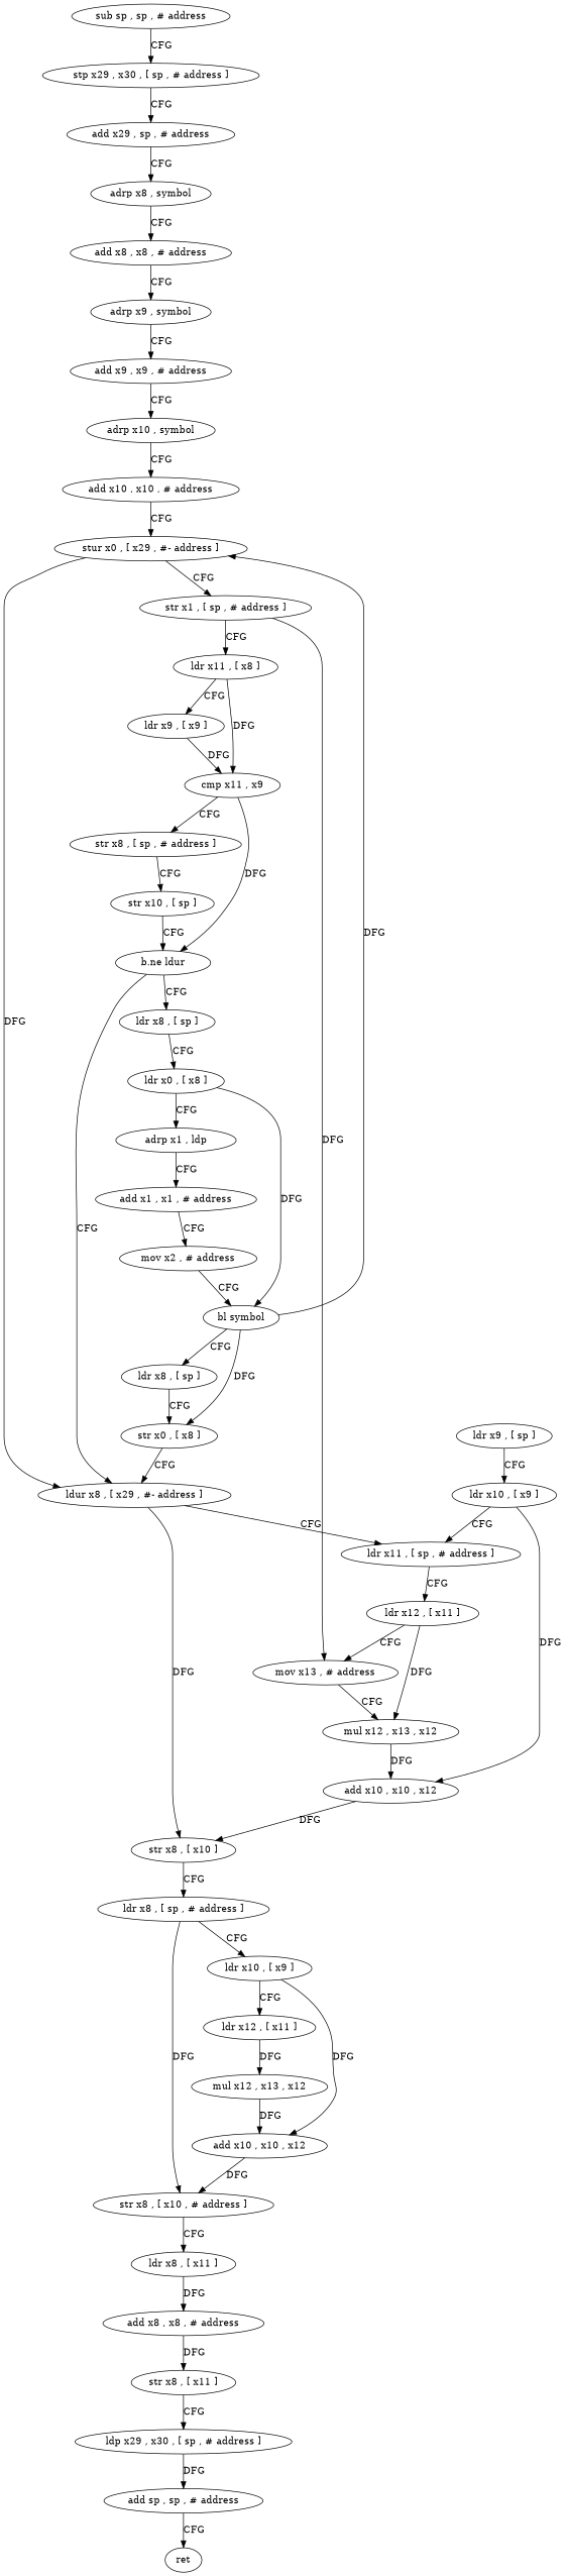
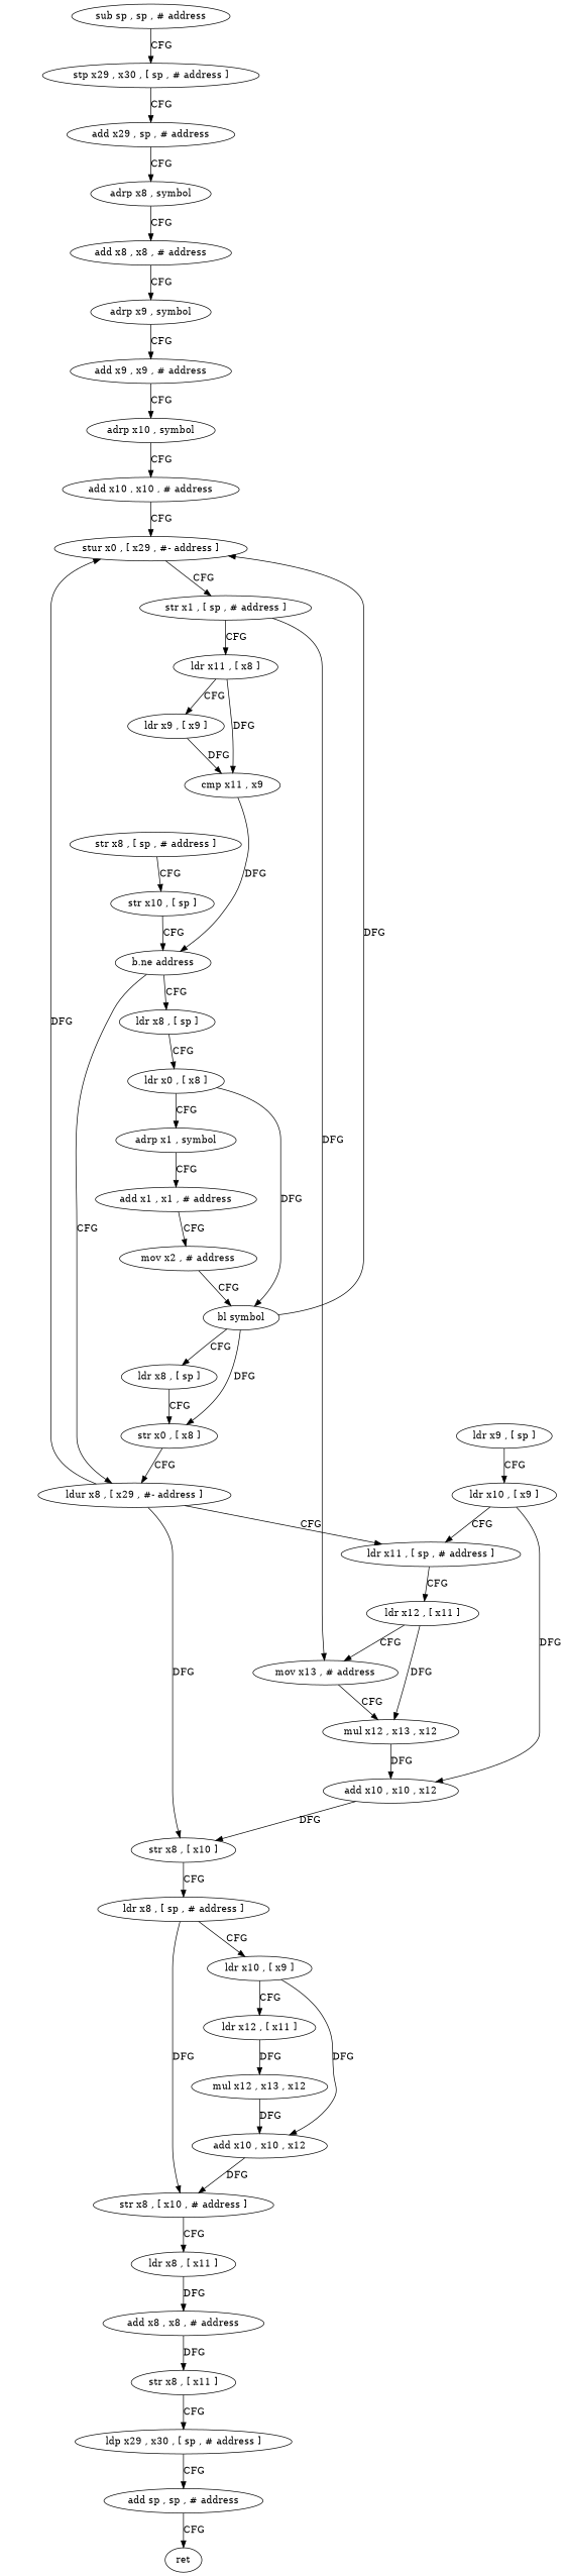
  digraph {
    n1 [label="sub sp , sp , # address"]
    n2 [label="stp x29 , x30 , [ sp , # address ]"]
    n3 [label="add x29 , sp , # address"]
    n4 [label="adrp x8 , symbol"]
    n5 [label="add x8 , x8 , # address"]
    n6 [label="adrp x9 , symbol"]
    n7 [label="add x9 , x9 , # address"]
    n8 [label="adrp x10 , symbol"]
    n9 [label="add x10 , x10 , # address"]
    n10 [label="stur x0 , [ x29 , #- address ]"]
    n11 [label="str x1 , [ sp , # address ]"]
    n12 [label="ldur x8 , [ x29 , #- address ]"]
    n13 [label="ldr x11 , [ x8 ]"]
    n14 [label="mov x13 , # address"]
    n15 [label="str x8 , [ x10 ]"]
    n16 [label="ldr x11 , [ sp , # address ]"]
    n17 [label="ldr x9 , [ x9 ]"]
    n18 [label="cmp x11 , x9"]
    n19 [label="ldr x8 , [ sp , # address ]"]
    n20 [label="ldr x10 , [ x9 ]"]
    n21 [label="str x8 , [ x10 , # address ]"]
    n22 [label="str x8 , [ sp , # address ]"]
-   n23 [label="b.ne ldur"]
+   n23 [label="b.ne address"]
    n24 [label="str x10 , [ sp ]"]
    n25 [label="ldr x8 , [ sp ]"]
    n26 [label="ldr x0 , [ x8 ]"]
    n27 [label="ldr x9 , [ sp ]"]
    n28 [label="ldr x10 , [ x9 ]"]
-   n29 [label="adrp x1 , ldp"]
+   n29 [label="adrp x1 , symbol"]
    n30 [label="bl symbol"]
    n31 [label="add x10 , x10 , x12"]
    n32 [label="ldr x12 , [ x11 ]"]
    n33 [label="mul x12 , x13 , x12"]
    n34 [label="ldr x12 , [ x11 ]"]
    n35 [label="add x10 , x10 , x12"]
    n36 [label="ldr x8 , [ x11 ]"]
    n37 [label="mul x12 , x13 , x12"]
    n38 [label="add x8 , x8 , # address"]
    n39 [label="str x8 , [ x11 ]"]
    n40 [label="ldp x29 , x30 , [ sp , # address ]"]
    n41 [label="add sp , sp , # address"]
    n42 [label=ret]
    n43 [label="add x1 , x1 , # address"]
    n44 [label="ldr x8 , [ sp ]"]
    n45 [label="str x0 , [ x8 ]"]
    n46 [label="mov x2 , # address"]
    n1 -> n2 [label=CFG]
    n2 -> n3 [label=CFG]
    n3 -> n4 [label=CFG]
    n4 -> n5 [label=CFG]
    n5 -> n6 [label=CFG]
    n6 -> n7 [label=CFG]
    n7 -> n8 [label=CFG]
    n8 -> n9 [label=CFG]
    n9 -> n10 [label=CFG]
    n10 -> n11 [label=CFG]
-   n10 -> n12 [label=DFG]
+   n12 -> n10 [label=DFG]
    n11 -> n13 [label=CFG]
    n11 -> n14 [label=DFG]
    n12 -> n15 [label=DFG]
    n12 -> n16 [label=CFG]
    n13 -> n17 [label=CFG]
    n13 -> n18 [label=DFG]
    n14 -> n33 [label=CFG]
    n15 -> n19 [label=CFG]
    n16 -> n32 [label=CFG]
    n17 -> n18 [label=DFG]
-   n18 -> n22 [label=CFG]
    n18 -> n23 [label=DFG]
    n19 -> n20 [label=CFG]
    n19 -> n21 [label=DFG]
    n20 -> n34 [label=CFG]
    n20 -> n35 [label=DFG]
    n21 -> n36 [label=CFG]
    n22 -> n24 [label=CFG]
    n23 -> n12 [label=CFG]
    n23 -> n25 [label=CFG]
    n24 -> n23 [label=CFG]
    n25 -> n26 [label=CFG]
    n26 -> n29 [label=CFG]
    n26 -> n30 [label=DFG]
    n27 -> n28 [label=CFG]
    n28 -> n16 [label=CFG]
    n28 -> n31 [label=DFG]
    n29 -> n43 [label=CFG]
    n30 -> n10 [label=DFG]
    n30 -> n44 [label=CFG]
    n30 -> n45 [label=DFG]
    n31 -> n15 [label=DFG]
    n32 -> n14 [label=CFG]
    n32 -> n33 [label=DFG]
    n33 -> n31 [label=DFG]
    n34 -> n37 [label=DFG]
    n35 -> n21 [label=DFG]
    n36 -> n38 [label=DFG]
    n37 -> n35 [label=DFG]
    n38 -> n39 [label=DFG]
    n39 -> n40 [label=CFG]
-   n40 -> n41 [label=DFG]
+   n40 -> n41 [label=CFG]
    n41 -> n42 [label=CFG]
    n43 -> n46 [label=CFG]
    n44 -> n45 [label=CFG]
    n45 -> n12 [label=CFG]
    n46 -> n30 [label=CFG]
  }
